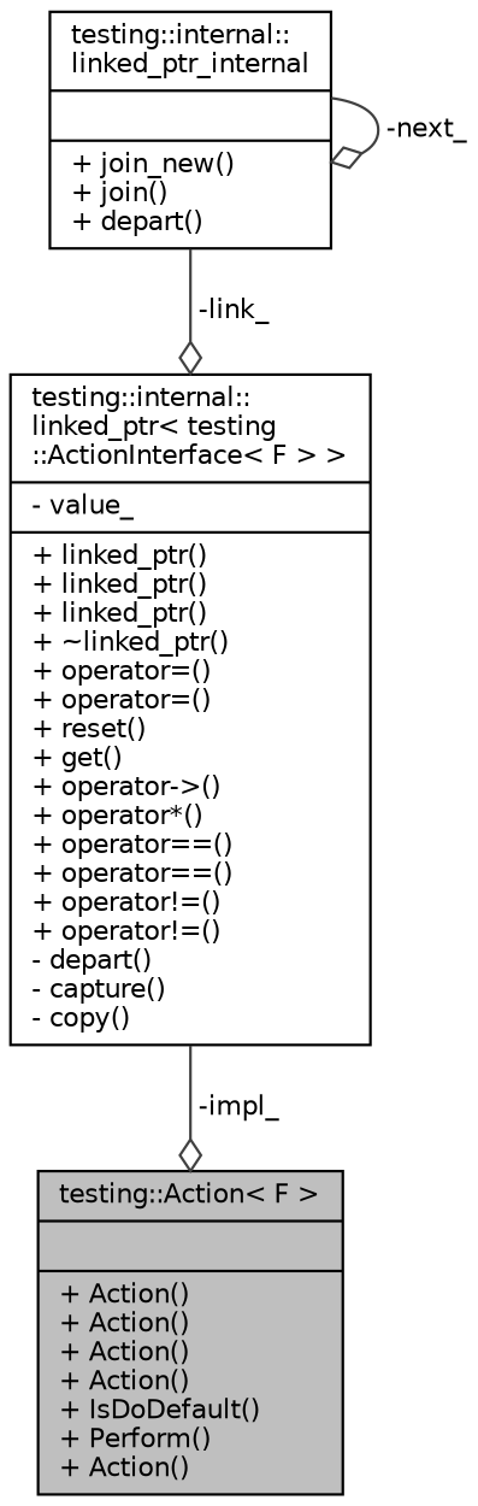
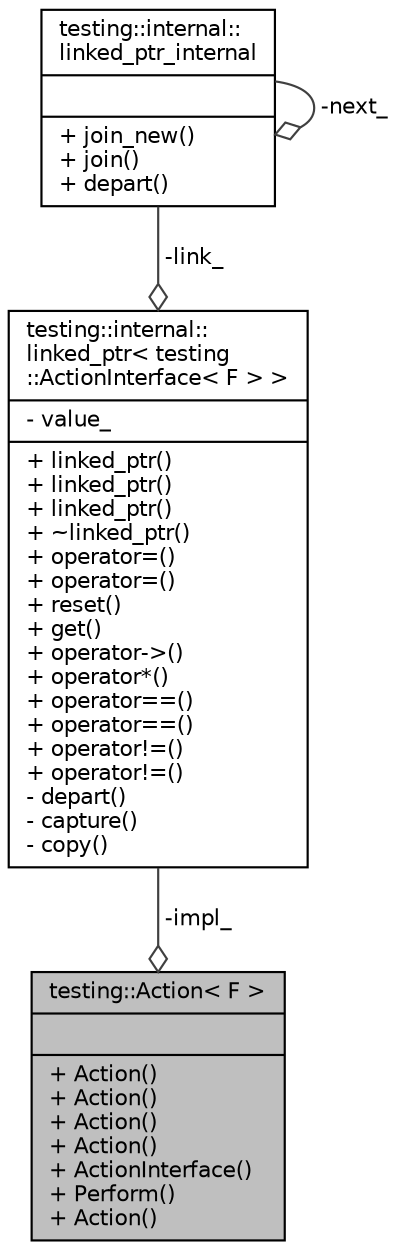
  digraph {
    node [color=black fillcolor=white fontname=Helvetica fontsize=10 shape=record style=filled]
    edge [arrowhead=odiamond color=grey25 fontname=Helvetica fontsize=10 labelfontname=Helvetica labelfontsize=10 style=solid]
-   n1 [fillcolor=grey75 fontcolor=black height=0.2 label="{testing::Action\< F \>\n||+ Action()\l+ Action()\l+ Action()\l+ Action()\l+ IsDoDefault()\l+ Perform()\l+ Action()\l}" width=0.4]
+   n1 [fillcolor=grey75 fontcolor=black height=0.2 label="{testing::Action\< F \>\n||+ Action()\l+ Action()\l+ Action()\l+ Action()\l+ ActionInterface()\l+ Perform()\l+ Action()\l}" width=0.4]
    n2 [height=0.2 label="{testing::internal::\llinked_ptr\< testing\l::ActionInterface\< F \> \>\n|- value_\l|+ linked_ptr()\l+ linked_ptr()\l+ linked_ptr()\l+ ~linked_ptr()\l+ operator=()\l+ operator=()\l+ reset()\l+ get()\l+ operator-\>()\l+ operator*()\l+ operator==()\l+ operator==()\l+ operator!=()\l+ operator!=()\l- depart()\l- capture()\l- copy()\l}" width=0.4]
    n3 [height=0.2 label="{testing::internal::\llinked_ptr_internal\n||+ join_new()\l+ join()\l+ depart()\l}" width=0.4]
    n2 -> n1 [label=" -impl_"]
    n3 -> n2 [label=" -link_"]
    n3 -> n3 [label=" -next_"]
  }
